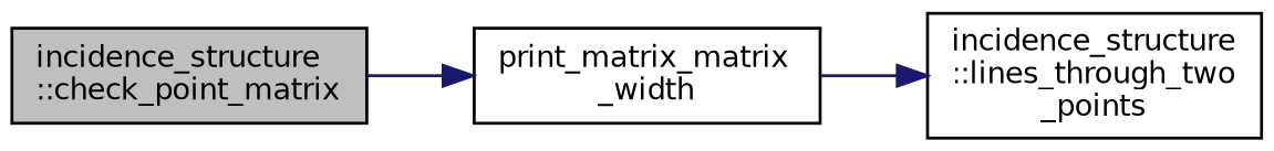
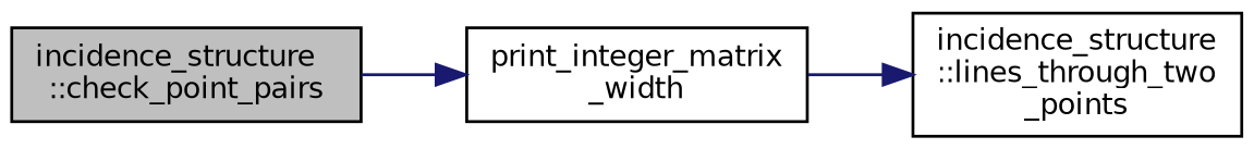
  digraph {
    rankdir=LR
    node [color=black fillcolor=white fontname=Helvetica fontsize=10 shape=record style=filled]
    edge [color=midnightblue fontname=Helvetica fontsize=10 labelfontname=Helvetica labelfontsize=10 style=solid]
-   n1 [fillcolor=grey75 fontcolor=black height=0.2 label="incidence_structure\l::check_point_matrix" width=0.4]
-   n2 [height=0.2 label="print_matrix_matrix\l_width" width=0.4]
+   n1 [fillcolor=grey75 fontcolor=black height=0.2 label="incidence_structure\l::check_point_pairs" width=0.4]
+   n2 [height=0.2 label="print_integer_matrix\l_width" width=0.4]
    n3 [height=0.2 label="incidence_structure\l::lines_through_two\l_points" width=0.4]
    n1 -> n2
    n2 -> n3
  }
